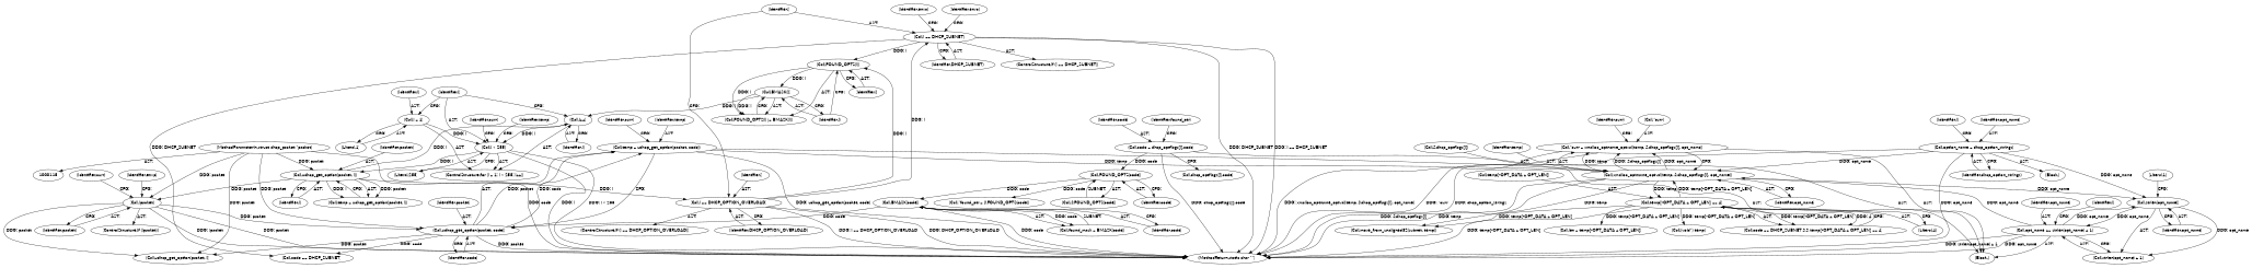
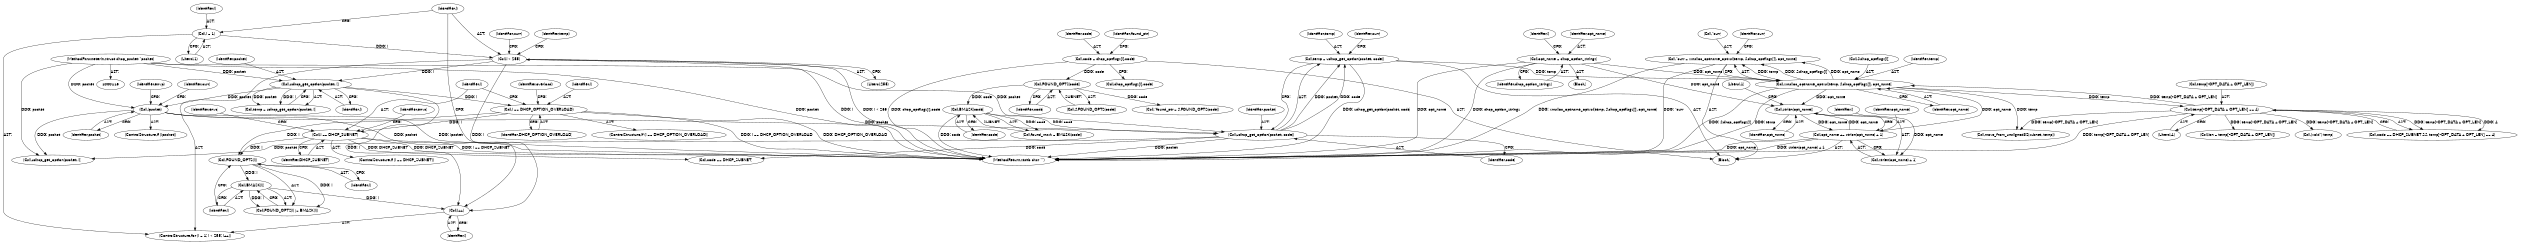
  digraph {
    fontname=Lato
    node [fontname=Lato]
    edge [fontname=Lato]
    n1 [label="(Call,*curr = xmalloc_optname_optval(temp, &dhcp_optflags[i], opt_name))"]
    n2 [label="(Call,xmalloc_optname_optval(temp, &dhcp_optflags[i], opt_name))"]
    n3 [label="(MethodReturn,static char **)"]
    n4 [label="(Block,)"]
    n5 [label="(Call,temp[-OPT_DATA + OPT_LEN] == 4)"]
    n6 [label="(Call,strlen(opt_name))"]
    n7 [label="(Identifier,opt_name)"]
    n8 [label="(Call,move_from_unaligned32(subnet, temp))"]
    n9 [label="(Literal,4)"]
    n10 [label="(Call,len = temp[-OPT_DATA + OPT_LEN])"]
    n11 [label="(Call,(void*) temp)"]
    n12 [label="(Call,code == DHCP_SUBNET && temp[-OPT_DATA + OPT_LEN] == 4)"]
    n13 [label="(Call,opt_name += strlen(opt_name) + 1)"]
    n14 [label="(Call,strlen(opt_name) + 1)"]
    n15 [label="(Identifier,opt_name)"]
    n16 [label="(Call,temp = udhcp_get_option(packet, code))"]
    n17 [label="(Call,udhcp_get_option(packet, code))"]
    n18 [label="(Call,code == DHCP_SUBNET)"]
    n19 [label="(Call,udhcp_get_option(packet, i))"]
    n20 [label="(Identifier,code)"]
    n21 [label="(Call,!packet)"]
    n22 [label="(Identifier,packet)"]
    n23 [label="(ControlStructure,if (!packet))"]
    n24 [label="(Call,udhcp_get_option(packet, i))"]
    n25 [label="(Call,i++)"]
    n26 [label="(Call,i == DHCP_OPTION_OVERLOAD)"]
    n27 [label="(Call,temp = udhcp_get_option(packet, i))"]
    n28 [label="(Identifier,i)"]
    n29 [label="(Call,i < 255)"]
    n30 [label="(ControlStructure,for (i = 1; i < 255; i++))"]
    n31 [label="(Identifier,i)"]
    n32 [label="(Call,FOUND_OPTS(i))"]
    n33 [label="(Call,i == DHCP_SUBNET)"]
    n34 [label="(ControlStructure,if (i == DHCP_OPTION_OVERLOAD))"]
    n35 [label="(Identifier,DHCP_OPTION_OVERLOAD)"]
    n36 [label="(MethodParameterIn,struct dhcp_packet *packet)"]
    1000115
    n38 [label="(Literal,255)"]
    n39 [label="(Call,i = 1)"]
    n40 [label="(Literal,1)"]
    n41 [label="(Call,BMASK(i))"]
    n42 [label="(Identifier,i)"]
    n43 [label="(Call,FOUND_OPTS(i) |= BMASK(i))"]
    n44 [label="(Identifier,i)"]
    n45 [label="(Identifier,DHCP_SUBNET)"]
    n46 [label="(ControlStructure,if (i == DHCP_SUBNET))"]
    n47 [label="(Call,BMASK(code))"]
    n48 [label="(Call,found_mask = BMASK(code))"]
    n49 [label="(Identifier,code)"]
    n50 [label="(Call,FOUND_OPTS(code))"]
    n51 [label="(Call,&FOUND_OPTS(code))"]
    n52 [label="(Identifier,code)"]
    n53 [label="(Call,*found_ptr = &FOUND_OPTS(code))"]
    n54 [label="(Call,code = dhcp_optflags[i].code)"]
    n55 [label="(Call,dhcp_optflags[i].code)"]
-   n56 [label="(Call,option_name = dhcp_option_strings)"]
+   n56 [label="(Call,opt_name = dhcp_option_strings)"]
    n57 [label="(Identifier,dhcp_option_strings)"]
    n58 [label="(Block,)"]
    n59 [label="(Identifier,i)"]
+   n60 [label="(Identifier,overload)"]
    n61 [label="(Identifier,curr)"]
    n62 [label="(Call,&dhcp_optflags[i])"]
    n63 [label="(Identifier,envp)"]
    n64 [label="(Call,*curr)"]
    n65 [label="(Identifier,i)"]
    n66 [label="(Identifier,curr)"]
    n67 [label="(Identifier,packet)"]
    n68 [label="(Identifier,curr)"]
    n69 [label="(Identifier,opt_name)"]
    n70 [label="(Identifier,envc)"]
    n71 [label="(Identifier,packet)"]
    n72 [label="(Identifier,temp)"]
    n73 [label="(Identifier,temp)"]
    n74 [label="(Literal,1)"]
    n75 [label="(Identifier,envc)"]
    n76 [label="(Identifier,i)"]
    n77 [label="(Identifier,temp)"]
    n78 [label="(Identifier,code)"]
    n79 [label="(Identifier,i)"]
    n80 [label="(Call,temp[-OPT_DATA + OPT_LEN])"]
    n81 [label="(Identifier,i)"]
    n82 [label="(Identifier,curr)"]
    n83 [label="(Identifier,opt_name)"]
    n84 [label="(Identifier,found_ptr)"]
    n85 [label="(Identifier,i)"]
    n1 -> n2 [label="CFG: "]
    n1 -> n3 [label="DDG: xmalloc_optname_optval(temp, &dhcp_optflags[i], opt_name)"]
    n1 -> n3 [label="DDG: *curr"]
    n1 -> n4 [label="AST: "]
    n2 -> n1 [label="AST: "]
    n2 -> n1 [label="DDG: temp"]
    n2 -> n1 [label="DDG: &dhcp_optflags[i]"]
    n2 -> n1 [label="DDG: opt_name"]
    n2 -> n3 [label="DDG: &dhcp_optflags[i]"]
    n2 -> n3 [label="DDG: temp"]
    n2 -> n5 [label="DDG: temp"]
    n2 -> n6 [label="DDG: opt_name"]
    n2 -> n7 [label="CFG: "]
    n2 -> n8 [label="DDG: temp"]
    n5 -> n2 [label="DDG: temp[-OPT_DATA + OPT_LEN]"]
    n5 -> n3 [label="DDG: temp[-OPT_DATA + OPT_LEN]"]
    n5 -> n8 [label="DDG: temp[-OPT_DATA + OPT_LEN]"]
    n5 -> n9 [label="CFG: "]
    n5 -> n10 [label="DDG: temp[-OPT_DATA + OPT_LEN]"]
    n5 -> n11 [label="DDG: temp[-OPT_DATA + OPT_LEN]"]
    n5 -> n12 [label="AST: "]
    n5 -> n12 [label="DDG: temp[-OPT_DATA + OPT_LEN]"]
    n5 -> n12 [label="DDG: 4"]
    n6 -> n13 [label="DDG: opt_name"]
    n6 -> n14 [label="AST: "]
    n6 -> n14 [label="DDG: opt_name"]
    n6 -> n15 [label="CFG: "]
    n7 -> n2 [label="AST: "]
    n9 -> n5 [label="AST: "]
    n12 -> n5 [label="CFG: "]
    n13 -> n2 [label="DDG: opt_name"]
    n13 -> n3 [label="DDG: strlen(opt_name) + 1"]
    n13 -> n3 [label="DDG: opt_name"]
    n13 -> n4 [label="AST: "]
    n13 -> n6 [label="DDG: opt_name"]
    n13 -> n14 [label="CFG: "]
    n14 -> n13 [label="AST: "]
    n15 -> n6 [label="AST: "]
    n16 -> n2 [label="DDG: temp"]
    n16 -> n3 [label="DDG: udhcp_get_option(packet, code)"]
    n16 -> n4 [label="AST: "]
    n16 -> n17 [label="CFG: "]
    n17 -> n3 [label="DDG: packet"]
    n17 -> n16 [label="AST: "]
    n17 -> n16 [label="DDG: packet"]
    n17 -> n16 [label="DDG: code"]
    n17 -> n18 [label="DDG: code"]
    n17 -> n19 [label="DDG: packet"]
    n17 -> n20 [label="CFG: "]
    n20 -> n17 [label="AST: "]
    n21 -> n3 [label="DDG: packet"]
    n21 -> n3 [label="DDG: !packet"]
    n21 -> n17 [label="DDG: packet"]
    n21 -> n19 [label="DDG: packet"]
    n21 -> n22 [label="CFG: "]
    n21 -> n23 [label="AST: "]
    n22 -> n21 [label="AST: "]
    n24 -> n21 [label="DDG: packet"]
    n24 -> n25 [label="DDG: i"]
    n24 -> n26 [label="DDG: i"]
    n24 -> n27 [label="AST: "]
    n24 -> n27 [label="DDG: packet"]
    n24 -> n27 [label="DDG: i"]
    n24 -> n28 [label="CFG: "]
-   n25 -> n29 [label="DDG: i"]
+   n29 -> n25 [label="DDG: i"]
    n25 -> n30 [label="AST: "]
    n25 -> n31 [label="CFG: "]
    n26 -> n3 [label="DDG: i == DHCP_OPTION_OVERLOAD"]
    n26 -> n3 [label="DDG: DHCP_OPTION_OVERLOAD"]
    n26 -> n32 [label="DDG: i"]
    n26 -> n33 [label="DDG: i"]
    n26 -> n34 [label="AST: "]
    n26 -> n35 [label="CFG: "]
    n27 -> n24 [label="CFG: "]
    n28 -> n24 [label="AST: "]
    n29 -> n3 [label="DDG: i < 255"]
    n29 -> n3 [label="DDG: i"]
    n29 -> n24 [label="DDG: i"]
    n29 -> n30 [label="AST: "]
    n29 -> n38 [label="CFG: "]
    n31 -> n25 [label="AST: "]
    n32 -> n41 [label="DDG: i"]
    n32 -> n43 [label="AST: "]
    n32 -> n43 [label="DDG: i"]
    n32 -> n44 [label="CFG: "]
    n33 -> n3 [label="DDG: i == DHCP_SUBNET"]
    n33 -> n3 [label="DDG: DHCP_SUBNET"]
    n33 -> n18 [label="DDG: DHCP_SUBNET"]
    n33 -> n32 [label="DDG: i"]
    n33 -> n45 [label="CFG: "]
    n33 -> n46 [label="AST: "]
    n35 -> n26 [label="AST: "]
-   n36 -> n3 [label="DDG: code"]
+   n36 -> n3 [label="DDG: packet"]
    n36 -> n17 [label="DDG: packet"]
    n36 -> n19 [label="DDG: packet"]
    n36 -> n21 [label="DDG: packet"]
    n36 -> n24 [label="DDG: packet"]
    n36 -> 1000115 [label="AST: "]
    n38 -> n29 [label="AST: "]
    n39 -> n29 [label="DDG: i"]
    n39 -> n30 [label="AST: "]
    n39 -> n40 [label="CFG: "]
    n40 -> n39 [label="AST: "]
    n41 -> n25 [label="DDG: i"]
    n41 -> n42 [label="CFG: "]
    n41 -> n43 [label="AST: "]
    n41 -> n43 [label="DDG: i"]
    n42 -> n32 [label="CFG: "]
    n42 -> n41 [label="AST: "]
    n43 -> n41 [label="CFG: "]
    n44 -> n32 [label="AST: "]
    n45 -> n33 [label="AST: "]
    n47 -> n3 [label="DDG: code"]
    n47 -> n17 [label="DDG: code"]
    n47 -> n48 [label="AST: "]
    n47 -> n48 [label="DDG: code"]
    n47 -> n49 [label="CFG: "]
    n48 -> n47 [label="SUBNET: "]
    n49 -> n47 [label="AST: "]
    n50 -> n47 [label="DDG: code"]
    n50 -> n51 [label="AST: "]
    n50 -> n52 [label="CFG: "]
    n50 -> n53 [label="DDG: code"]
    n51 -> n50 [label="SUBNET: "]
    n52 -> n50 [label="AST: "]
    n54 -> n3 [label="DDG: dhcp_optflags[i].code"]
    n54 -> n4 [label="AST: "]
    n54 -> n50 [label="DDG: code"]
    n54 -> n55 [label="CFG: "]
    n56 -> n2 [label="DDG: opt_name"]
    n56 -> n3 [label="DDG: dhcp_option_strings"]
    n56 -> n3 [label="DDG: opt_name"]
    n56 -> n6 [label="DDG: opt_name"]
    n56 -> n57 [label="CFG: "]
    n56 -> n58 [label="AST: "]
    n57 -> n56 [label="AST: "]
    n59 -> n25 [label="CFG: "]
    n59 -> n29 [label="AST: "]
    n59 -> n39 [label="CFG: "]
+   n60 -> n26 [label="CFG: "]
    n61 -> n29 [label="CFG: "]
    n62 -> n2 [label="AST: "]
    n63 -> n21 [label="CFG: "]
    n64 -> n1 [label="AST: "]
    n65 -> n56 [label="CFG: "]
    n66 -> n1 [label="CFG: "]
    n67 -> n24 [label="AST: "]
    n68 -> n21 [label="CFG: "]
    n69 -> n56 [label="AST: "]
    n70 -> n33 [label="CFG: "]
    n71 -> n17 [label="AST: "]
    n72 -> n2 [label="AST: "]
    n73 -> n16 [label="AST: "]
    n74 -> n6 [label="CFG: "]
    n75 -> n33 [label="CFG: "]
    n76 -> n13 [label="CFG: "]
    n77 -> n29 [label="CFG: "]
    n78 -> n54 [label="AST: "]
    n79 -> n26 [label="AST: "]
    n80 -> n5 [label="AST: "]
    n81 -> n39 [label="AST: "]
    n82 -> n16 [label="CFG: "]
    n83 -> n13 [label="AST: "]
    n84 -> n54 [label="CFG: "]
    n85 -> n26 [label="CFG: "]
    n85 -> n33 [label="AST: "]
  }
